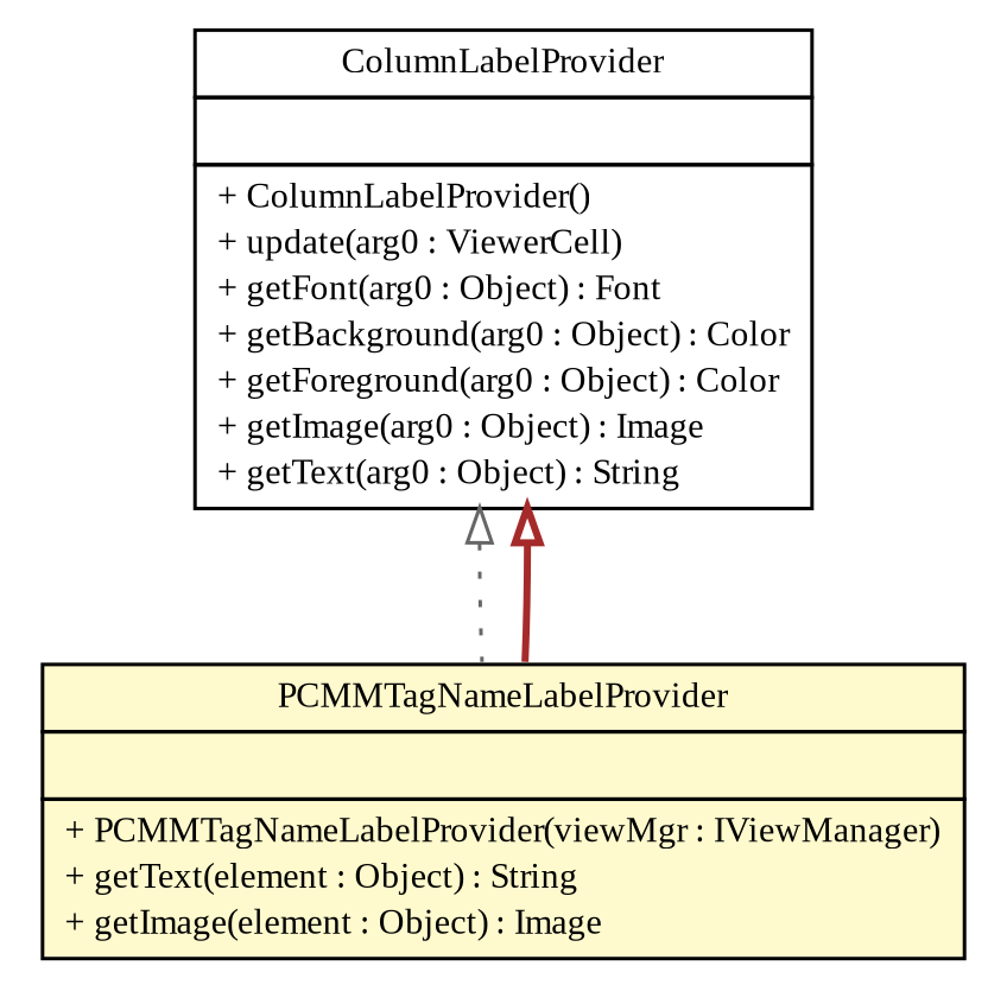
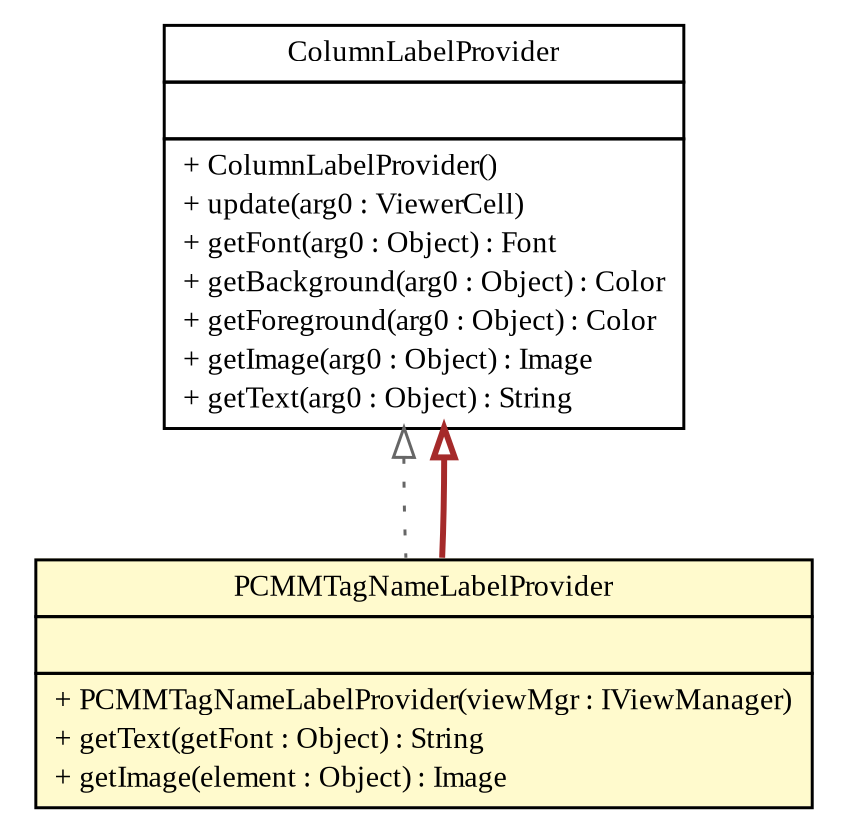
  digraph {
    nodesep=0.25
    ranksep=0.5
    fontname="Liberation Serif"
    node [fontcolor=black fontname="Liberation Serif" fontsize=10.0 shape=plaintext]
    edge [arrowtail=empty dir=back fontname="Liberation Serif" fontsize=10 headport=p labelfontname=arial labelfontsize=10 tailport=p]
-   n1 [label=<<table title="gov.sandia.cf.parts.ui.pcmm.editors.PCMMTagNameLabelProvider" border="0" cellborder="1" cellspacing="0" cellpadding="2" port="p" bgcolor="lemonChiffon" href="./PCMMTagNameLabelProvider.html"> 		<tr><td><table border="0" cellspacing="0" cellpadding="1"> <tr><td align="center" balign="center"> PCMMTagNameLabelProvider </td></tr> 		</table></td></tr> 		<tr><td><table border="0" cellspacing="0" cellpadding="1"> <tr><td align="left" balign="left">  </td></tr> 		</table></td></tr> 		<tr><td><table border="0" cellspacing="0" cellpadding="1"> <tr><td align="left" balign="left"> + PCMMTagNameLabelProvider(viewMgr : IViewManager) </td></tr> <tr><td align="left" balign="left"> + getText(element : Object) : String </td></tr> <tr><td align="left" balign="left"> + getImage(element : Object) : Image </td></tr> 		</table></td></tr> 		</table>>]
+   n1 [label=<<table title="gov.sandia.cf.parts.ui.pcmm.editors.PCMMTagNameLabelProvider" border="0" cellborder="1" cellspacing="0" cellpadding="2" port="p" bgcolor="lemonChiffon" href="./PCMMTagNameLabelProvider.html"> 		<tr><td><table border="0" cellspacing="0" cellpadding="1"> <tr><td align="center" balign="center"> PCMMTagNameLabelProvider </td></tr> 		</table></td></tr> 		<tr><td><table border="0" cellspacing="0" cellpadding="1"> <tr><td align="left" balign="left">  </td></tr> 		</table></td></tr> 		<tr><td><table border="0" cellspacing="0" cellpadding="1"> <tr><td align="left" balign="left"> + PCMMTagNameLabelProvider(viewMgr : IViewManager) </td></tr> <tr><td align="left" balign="left"> + getText(getFont : Object) : String </td></tr> <tr><td align="left" balign="left"> + getImage(element : Object) : Image </td></tr> 		</table></td></tr> 		</table>>]
    n2 [label=<<table title="org.eclipse.jface.viewers.ColumnLabelProvider" border="0" cellborder="1" cellspacing="0" cellpadding="2" port="p" href="http://java.sun.com/j2se/1.4.2/docs/api/org/eclipse/jface/viewers/ColumnLabelProvider.html"> 		<tr><td><table border="0" cellspacing="0" cellpadding="1"> <tr><td align="center" balign="center"> ColumnLabelProvider </td></tr> 		</table></td></tr> 		<tr><td><table border="0" cellspacing="0" cellpadding="1"> <tr><td align="left" balign="left">  </td></tr> 		</table></td></tr> 		<tr><td><table border="0" cellspacing="0" cellpadding="1"> <tr><td align="left" balign="left"> + ColumnLabelProvider() </td></tr> <tr><td align="left" balign="left"> + update(arg0 : ViewerCell) </td></tr> <tr><td align="left" balign="left"> + getFont(arg0 : Object) : Font </td></tr> <tr><td align="left" balign="left"> + getBackground(arg0 : Object) : Color </td></tr> <tr><td align="left" balign="left"> + getForeground(arg0 : Object) : Color </td></tr> <tr><td align="left" balign="left"> + getImage(arg0 : Object) : Image </td></tr> <tr><td align="left" balign="left"> + getText(arg0 : Object) : String </td></tr> 		</table></td></tr> 		</table>>]
    n2 -> n1 [color=gray40 style=dotted]
    n2 -> n1 [color=brown style=bold]
  }
